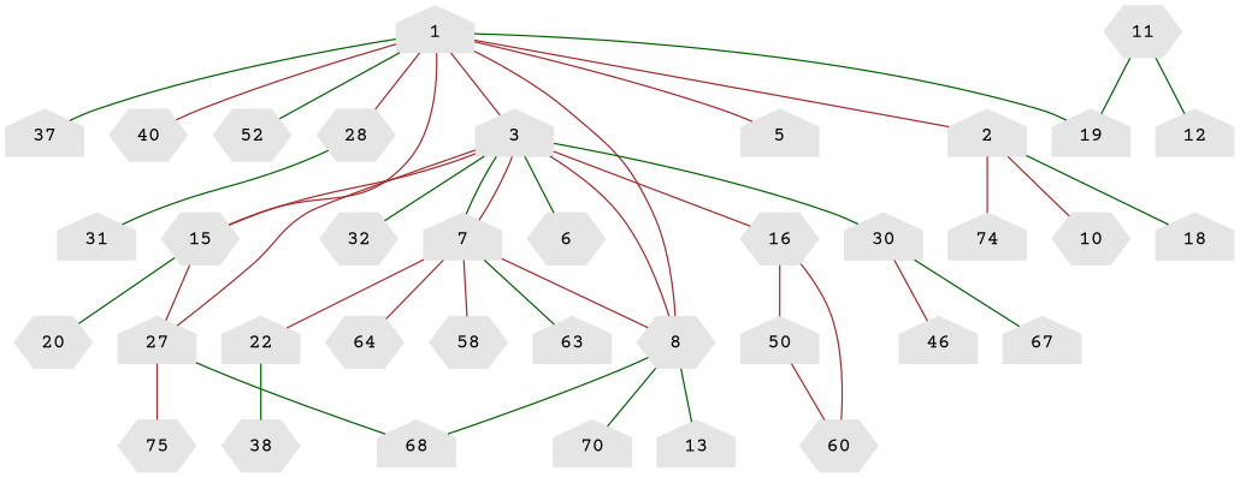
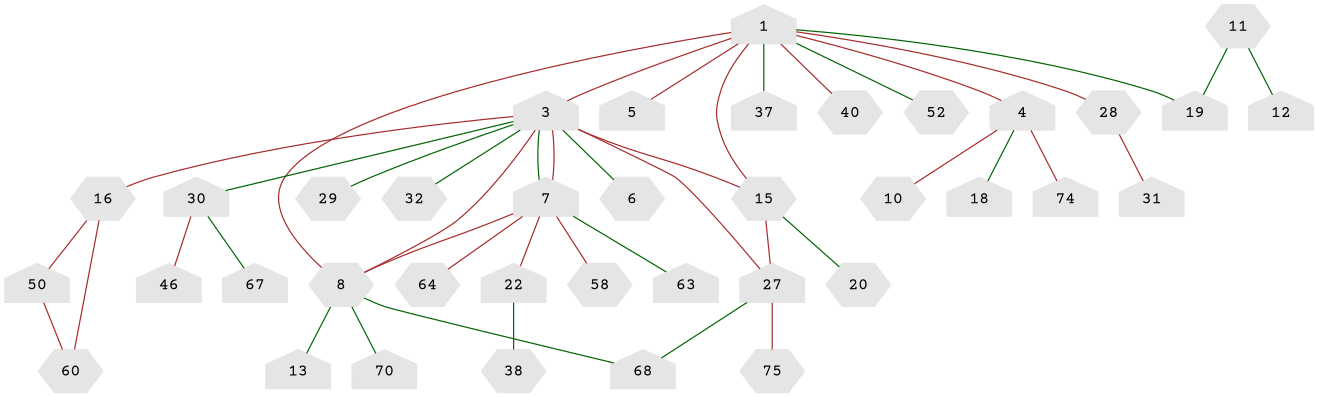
  graph {
    fontname="Courier Prime"
    node [color=gray90 fontname="Courier Prime" shape=house style=filled]
    edge [color=brown fontname="Courier Prime"]
    1 [super="+33+2"]
    3 [super="+24"]
-   4 [label=2]
+   4
    5
    8 [shape=hexagon super="+55"]
    15 [shape=hexagon super="+44+39+25+49+79+48"]
    19
    28 [shape=hexagon]
    37 [super="+43+80+47"]
    40 [shape=hexagon]
    52 [shape=hexagon]
    6 [shape=hexagon super="+62"]
    7 [super="+17+14+23"]
    16 [shape=hexagon]
    27
+   29 [shape=hexagon]
    30 [super="+34"]
    32 [shape=hexagon]
    10 [shape=hexagon]
    18
    74
    13
    68
    70
    20 [shape=hexagon]
    31
    22
    58 [shape=hexagon]
    63
    64 [shape=hexagon]
    11 [shape=hexagon super="+51"]
    12
    50
    60 [shape=hexagon super="+77+69+65"]
    75 [shape=hexagon]
    46
    67
    38 [shape=hexagon super="+59"]
    1 -- 3 [weight=2]
    1 -- 4
    1 -- 5
    1 -- 8
    1 -- 15 [weight=2]
    1 -- 19 [color=darkgreen]
    1 -- 28
    1 -- 37 [color=darkgreen weight=2]
    1 -- 40
    1 -- 52 [color=darkgreen]
    3 -- 8
    3 -- 15
    3 -- 6 [color=darkgreen]
    3 -- 7 [color=darkgreen]
    3 -- 7
    3 -- 16
    3 -- 27
+   3 -- 29 [color=darkgreen]
    3 -- 30 [color=darkgreen]
    3 -- 32 [color=darkgreen]
    4 -- 10
    4 -- 18 [color=darkgreen]
    4 -- 74
    8 -- 13 [color=darkgreen]
    8 -- 68 [color=darkgreen]
    8 -- 70 [color=darkgreen]
    15 -- 27
    15 -- 20 [color=darkgreen]
-   28 -- 31 [color=darkgreen]
+   28 -- 31
    7 -- 8
    7 -- 22 [weight=2]
    7 -- 58
    7 -- 63 [color=darkgreen]
    7 -- 64
    16 -- 50
    16 -- 60
    27 -- 68 [color=darkgreen]
    27 -- 75
    30 -- 46
    30 -- 67 [color=darkgreen]
    22 -- 38 [color=darkgreen]
    11 -- 19 [color=darkgreen]
    11 -- 12 [color=darkgreen]
    50 -- 60
  }
